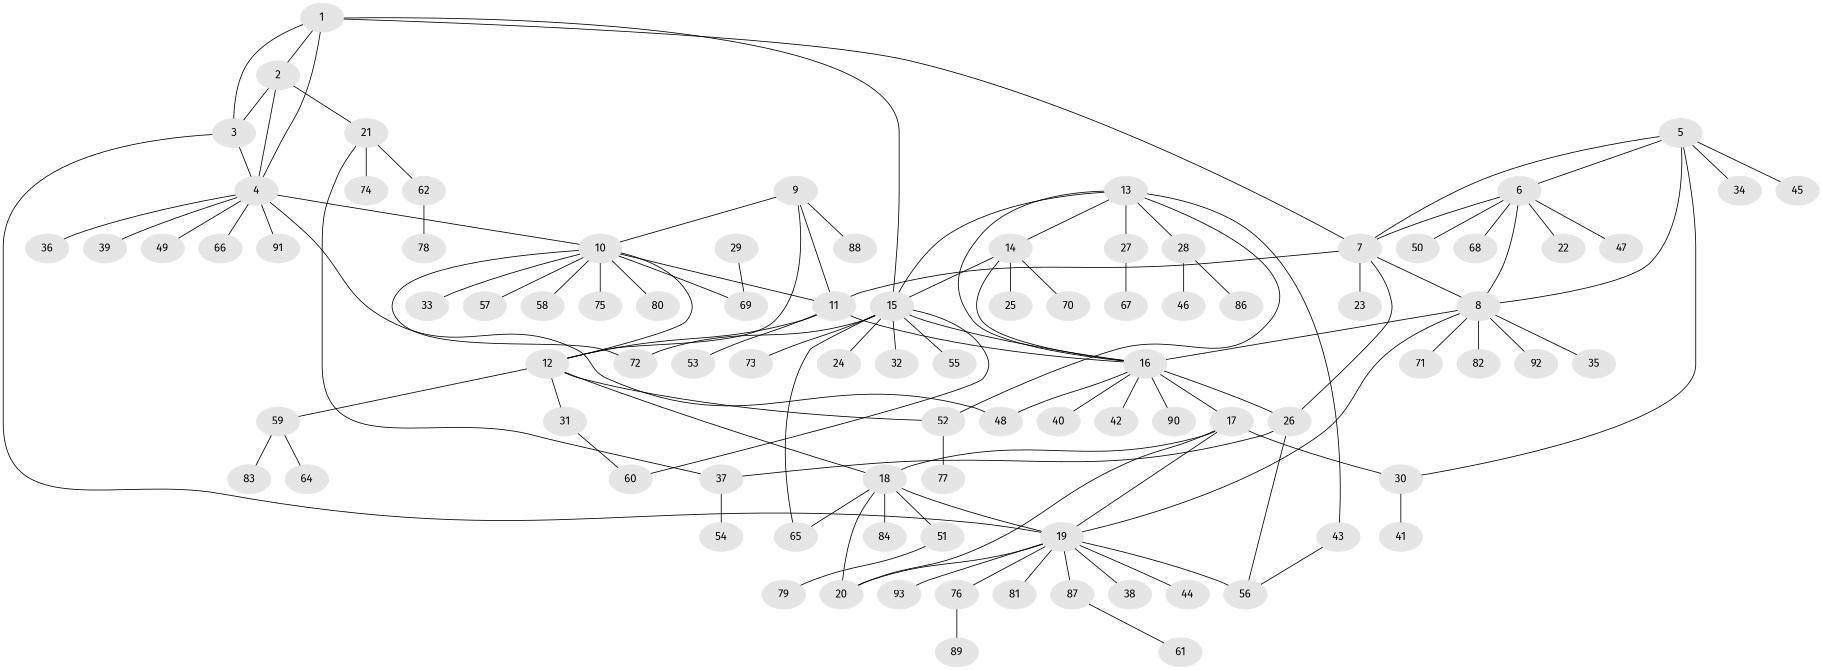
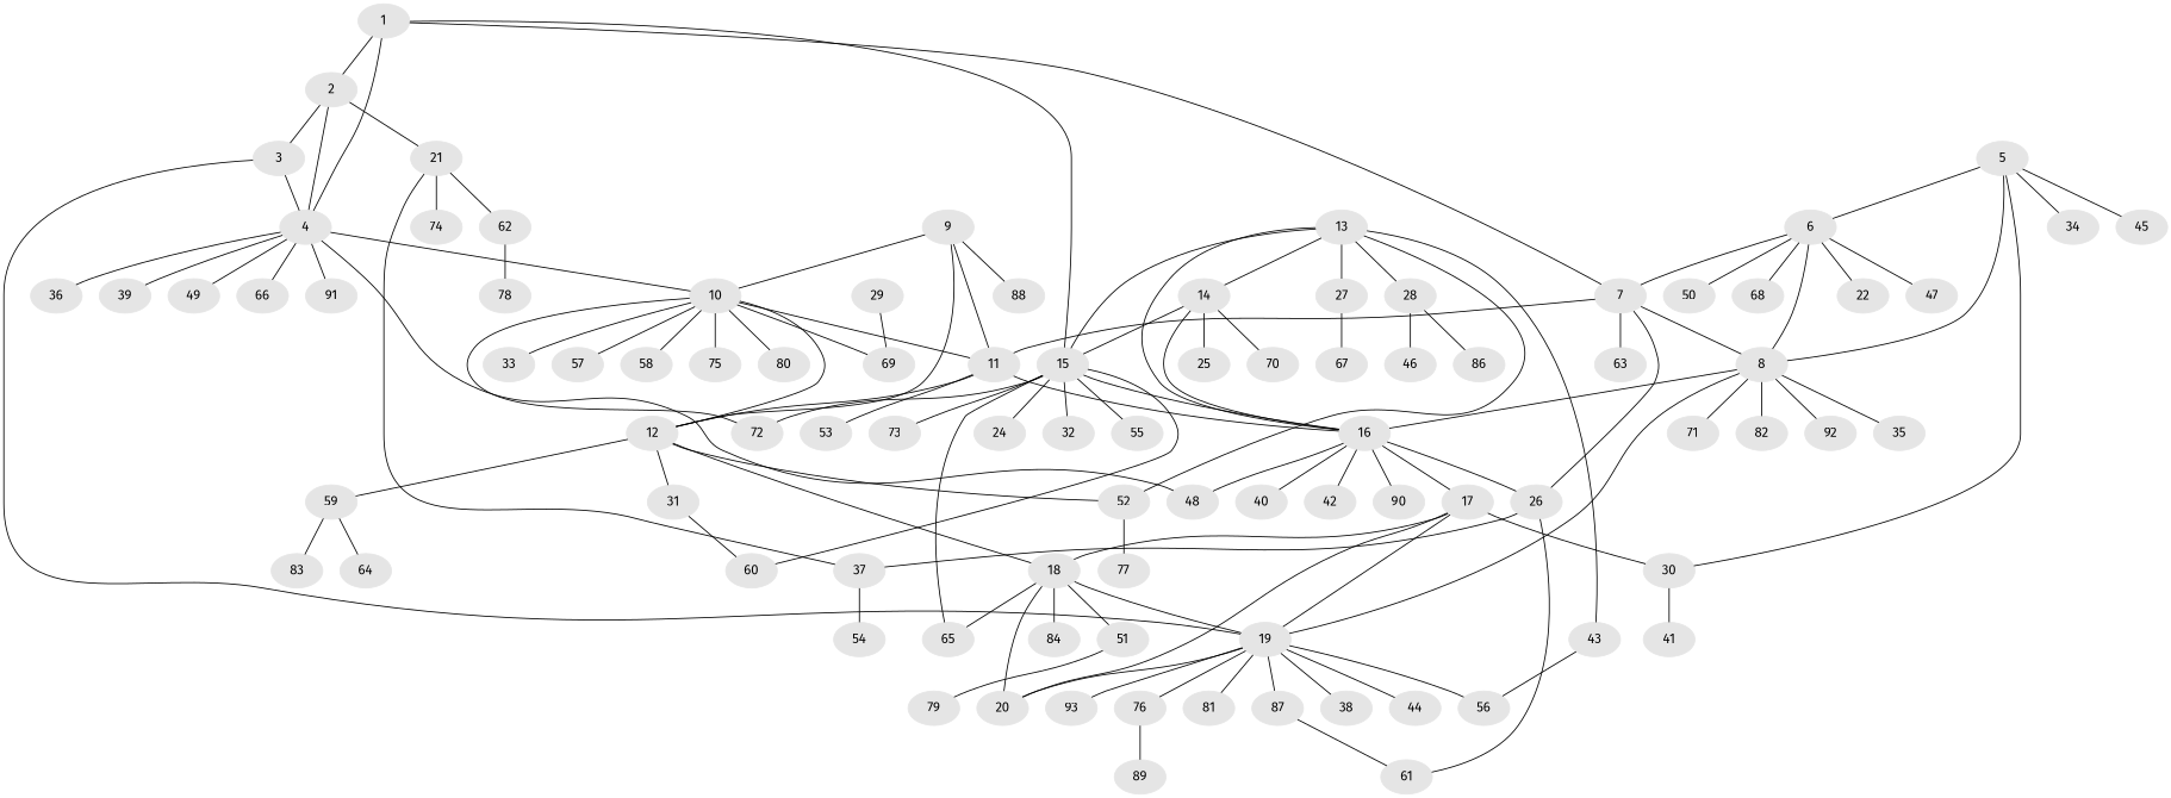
  graph {
    fontname="Fira Sans"
    node [color=gray90 fontname="Fira Sans" style=filled]
    edge [fontname="Fira Sans"]
    1
    2
    3
    4
    7
    15
    21
    19
    10
    36
    39
    48
    49
    66
    91
    8
    11
-   23
+   23 [label=63]
    26
    16
    72
    24
    32
    55
    60
    65
    73
    37
    62
    74
    20
    38
    44
    56
    n35 [label=93]
    76
    81
    87
    12
    33
    57
    58
    75
    80
    69
    5
    6
    30
    34
    45
    22
    47
    50
    68
    35
    71
    82
    92
    41
    53
    61
    17
    40
    42
    90
    9
    88
    18
    31
    52
    59
    29
    51
    84
    77
    64
    83
    13
    14
    27
    28
    43
    25
    70
    67
    46
    86
    79
    89
    54
    78
    1 -- 2
-   1 -- 3
    1 -- 4
    1 -- 7
    1 -- 15
    2 -- 3
    2 -- 4
    2 -- 21
    3 -- 4
    3 -- 19
    4 -- 10
    4 -- 36
    4 -- 39
    4 -- 48
    4 -- 49
    4 -- 66
    4 -- 91
    7 -- 8
    7 -- 11
    7 -- 23
    7 -- 26
    15 -- 16
    15 -- 72
    15 -- 24
    15 -- 32
    15 -- 55
    15 -- 60
    15 -- 65
    15 -- 73
    21 -- 37
    21 -- 62
    21 -- 74
    19 -- 20
    19 -- 38
    19 -- 44
    19 -- 56
    19 -- n35
    19 -- 76
    19 -- 81
    19 -- 87
    10 -- 11
    10 -- 72
    10 -- 12
    10 -- 33
    10 -- 57
    10 -- 58
    10 -- 75
    10 -- 80
    10 -- 69
    8 -- 19
    8 -- 16
    8 -- 35
    8 -- 71
    8 -- 82
    8 -- 92
    11 -- 16
    11 -- 12
    11 -- 53
    26 -- 37
-   26 -- 56
+   26 -- 61
    16 -- 48
    16 -- 26
    16 -- 17
    16 -- 40
    16 -- 42
    16 -- 90
    37 -- 54
    62 -- 78
    76 -- 89
    87 -- 61
    12 -- 18
    12 -- 31
    12 -- 52
    12 -- 59
-   5 -- 7
    5 -- 8
    5 -- 6
    5 -- 30
    5 -- 34
    5 -- 45
    6 -- 7
    6 -- 8
    6 -- 22
    6 -- 47
    6 -- 50
    6 -- 68
    30 -- 41
    17 -- 19
    17 -- 20
    17 -- 30
    17 -- 18
    9 -- 10
    9 -- 11
    9 -- 12
    9 -- 88
    18 -- 19
    18 -- 65
    18 -- 20
    18 -- 51
    18 -- 84
    31 -- 60
    52 -- 77
    59 -- 64
    59 -- 83
    29 -- 69
    51 -- 79
    13 -- 15
    13 -- 16
    13 -- 52
    13 -- 14
    13 -- 27
    13 -- 28
    13 -- 43
    14 -- 15
    14 -- 16
    14 -- 25
    14 -- 70
    27 -- 67
    28 -- 46
    28 -- 86
    43 -- 56
  }
